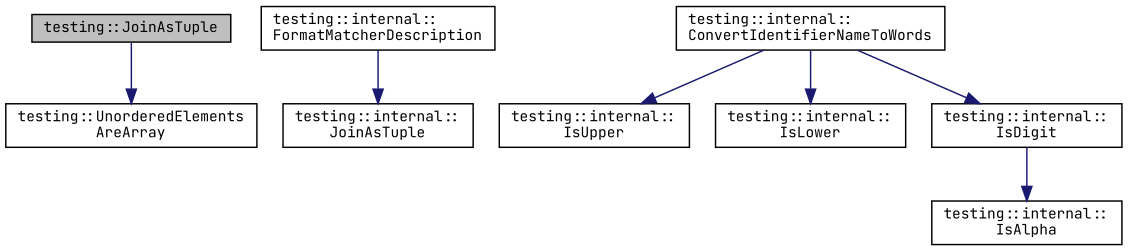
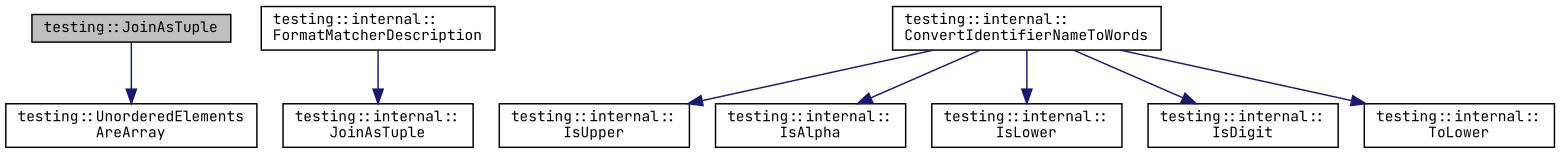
  digraph {
    fontname="JetBrains Mono"
    rankdir=TB
    node [color=black fillcolor=white fontname="JetBrains Mono" fontsize=10 shape=record style=filled]
    edge [color=midnightblue fontname="JetBrains Mono" fontsize=10 labelfontname=Helvetica labelfontsize=10 style=solid]
    n1 [fillcolor=grey75 fontcolor=black height=0.2 label="testing::JoinAsTuple" width=0.4]
    n2 [height=0.2 label="testing::UnorderedElements\lAreArray" width=0.4]
    n3 [height=0.2 label="testing::internal::\lFormatMatcherDescription" width=0.4]
    n4 [height=0.2 label="testing::internal::\lJoinAsTuple" width=0.4]
    n5 [height=0.2 label="testing::internal::\lConvertIdentifierNameToWords" width=0.4]
    n6 [height=0.2 label="testing::internal::\lIsUpper" width=0.4]
    n7 [height=0.2 label="testing::internal::\lIsAlpha" width=0.4]
    n8 [height=0.2 label="testing::internal::\lIsLower" width=0.4]
    n9 [height=0.2 label="testing::internal::\lIsDigit" width=0.4]
+   n10 [height=0.2 label="testing::internal::\lToLower" width=0.4]
    n1 -> n2
    n3 -> n4
    n5 -> n6
-   n9 -> n7
+   n5 -> n7
    n5 -> n8
    n5 -> n9
+   n5 -> n10
  }
